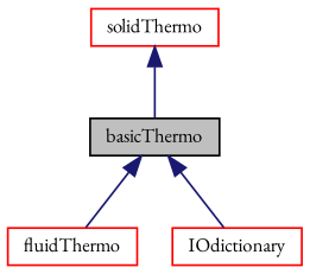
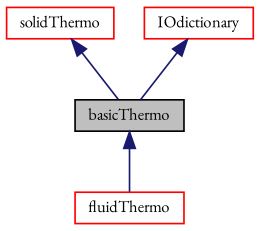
  digraph {
    fontname="EB Garamond"
    node [color=red fontname="EB Garamond" fontsize=10 shape=record]
    edge [color=midnightblue dir=back fontname="EB Garamond" fontsize=10 labelfontname=FreeSans labelfontsize=10 style=solid]
    n1 [color=black fillcolor=grey75 fontcolor=black height=0.2 label=basicThermo style=filled width=0.4]
    n2 [height=0.2 label=fluidThermo width=0.4]
    n3 [height=0.2 label=solidThermo width=0.4]
    n4 [height=0.2 label=IOdictionary width=0.4]
    n1 -> n2
    n3 -> n1
-   n1 -> n4
+   n4 -> n1
  }
